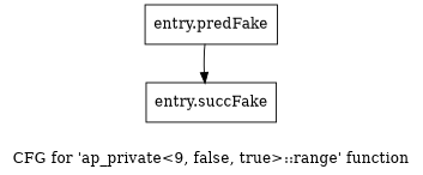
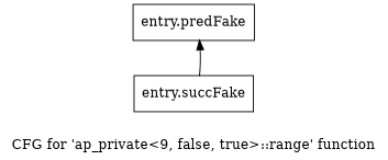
  digraph {
    label="CFG for 'ap_private\<9, false, true\>::range' function"
    node [shape=record]
    n1 [label="{entry.predFake}"]
    n2 [filename="/tools/Xilinx/Vitis_HLS/2022.1/include/etc/ap_private.h" label="{entry.succFake}" linenumber=2873]
-   n1 -> n2 [execusionnum=0 filename="/tools/Xilinx/Vitis_HLS/2022.1/include/etc/ap_private.h"]
+   n2 -> n1 [execusionnum=0 filename="/tools/Xilinx/Vitis_HLS/2022.1/include/etc/ap_private.h"]
  }
